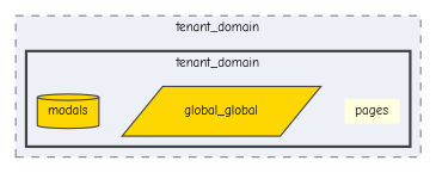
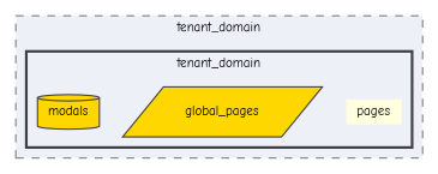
  digraph {
    compound=true
    fontname="Comic Neue"
    node [fontname="Comic Neue" fontsize=10 style=filled fillcolor=gold color=grey25]
    n1 [height=0.2 label=pages shape=plaintext width=0.4 fillcolor=lightyellow color=""]
-   n2 [height=0.2 label=global_global shape=parallelogram width=0.4]
+   n2 [height=0.2 label=global_pages shape=parallelogram width=0.4]
    n3 [height=0.2 label=modals shape=cylinder width=0.4]
    subgraph cluster_1 {
      bgcolor="#edf0f7"
      fontsize=10
      label=tenant_domain
      pencolor=grey50
      style="filled,dashed"
      subgraph cluster_2 {
        bgcolor="#edf0f7"
        fontsize=10
        pencolor=grey25
        style="filled,bold"
        n1
        n2
        n3
      }
    }
  }
